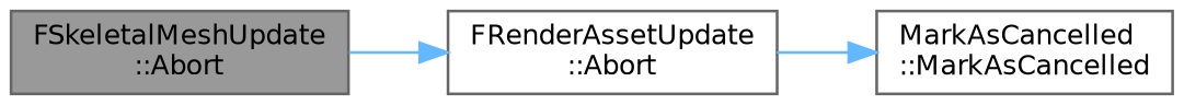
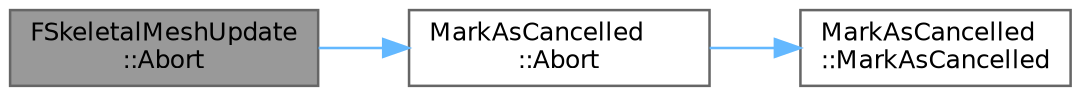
  digraph {
    rankdir=LR
    node [color=grey40 fillcolor=white fontname=Helvetica fontsize=10 shape=box style=filled]
    edge [color=steelblue1 fontname=Helvetica fontsize=10 labelfontname=Helvetica labelfontsize=10 style=solid]
    n1 [color=gray40 fillcolor=grey60 fontcolor=black height=0.2 label="FSkeletalMeshUpdate\l::Abort" width=0.4]
-   n2 [height=0.2 label="FRenderAssetUpdate\l::Abort" width=0.4]
+   n2 [height=0.2 label="MarkAsCancelled\l::Abort" width=0.4]
    n3 [height=0.2 label="MarkAsCancelled\l::MarkAsCancelled" width=0.4]
    n1 -> n2
    n2 -> n3
  }
